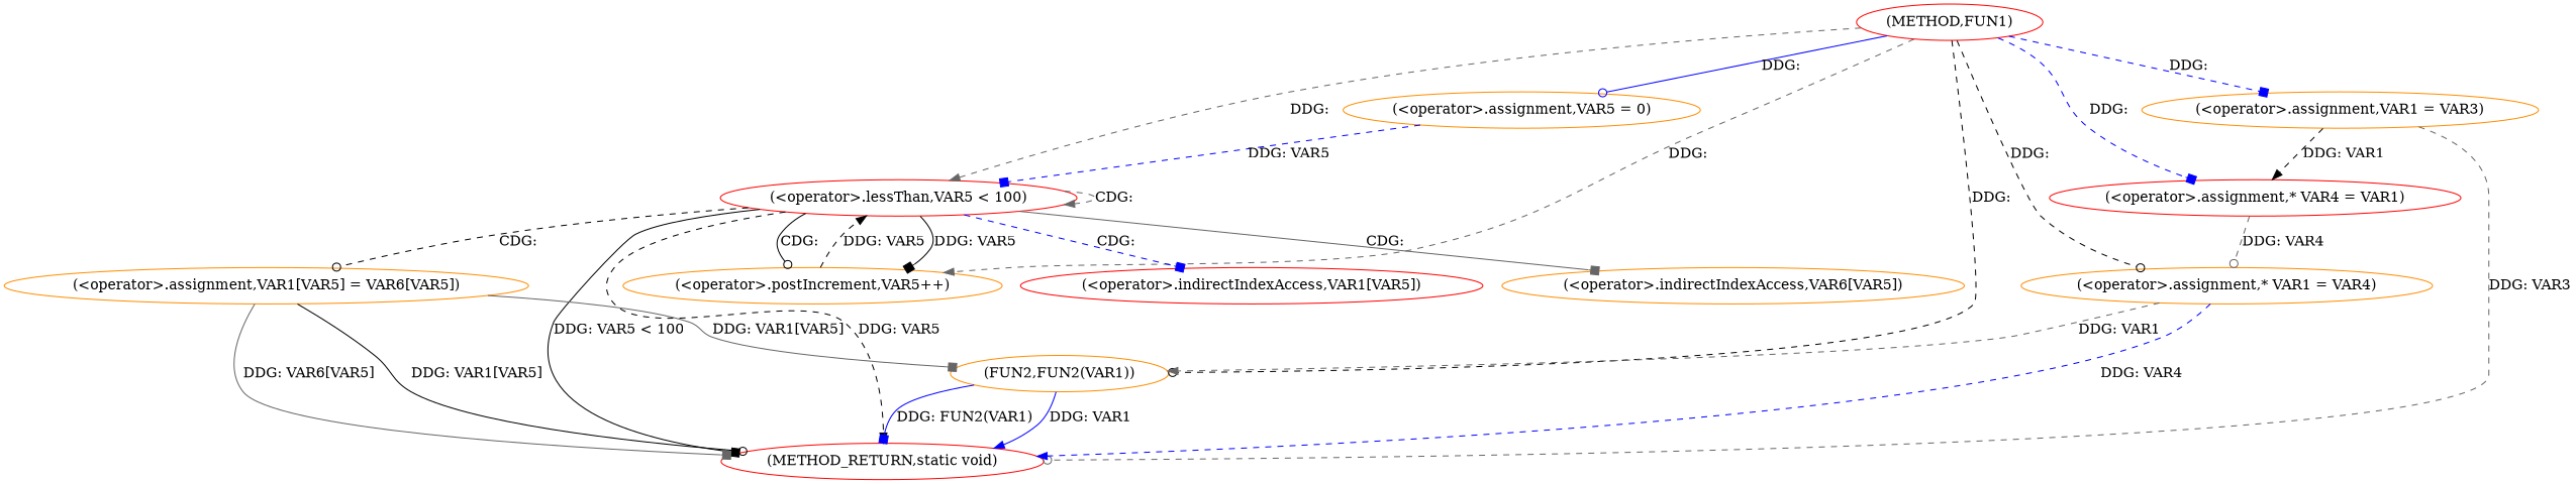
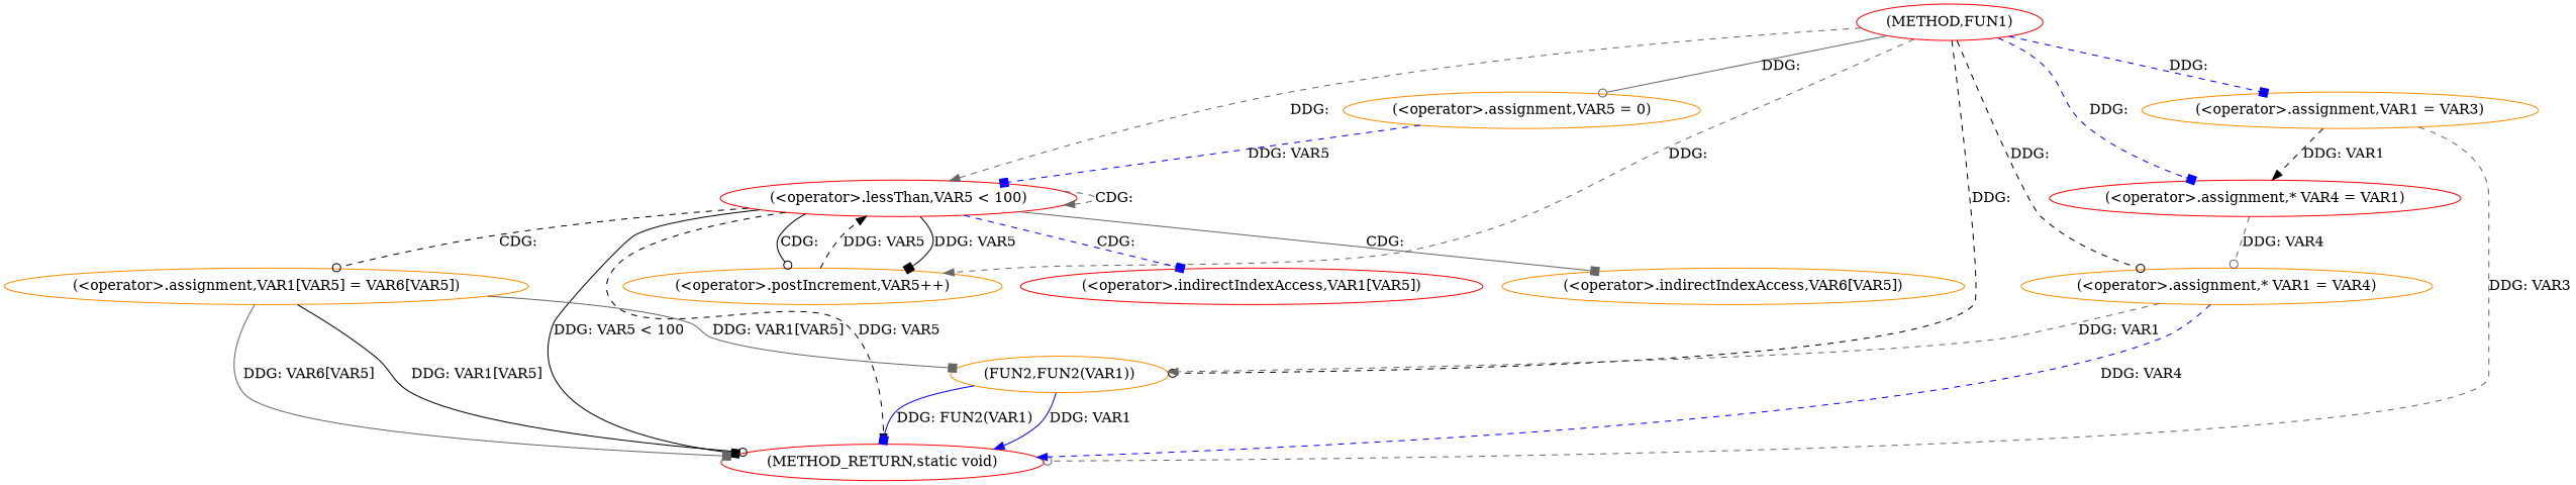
  digraph {
    node [color=darkorange]
    edge [arrowhead=box color=black style=dashed]
    n1 [color=red label="(METHOD,FUN1)"]
    n2 [label="(<operator>.assignment,VAR1 = VAR3)"]
    n3 [color=red label="(<operator>.assignment,* VAR4 = VAR1)"]
    n4 [label="(<operator>.assignment,* VAR1 = VAR4)"]
    n5 [label="(<operator>.assignment,VAR5 = 0)"]
    n6 [color=red label="(<operator>.lessThan,VAR5 < 100)"]
    n7 [label="(<operator>.postIncrement,VAR5++)"]
    n8 [label="(FUN2,FUN2(VAR1))"]
    n9 [color=red label="(METHOD_RETURN,static void)"]
    n10 [label="(<operator>.assignment,VAR1[VAR5] = VAR6[VAR5])"]
    n11 [color=red label="(<operator>.indirectIndexAccess,VAR1[VAR5])"]
    n12 [label="(<operator>.indirectIndexAccess,VAR6[VAR5])"]
    n1 -> n2 [color=blue label="DDG: "]
    n1 -> n3 [color=blue label="DDG: "]
    n1 -> n4 [arrowhead=odot label="DDG: "]
-   n1 -> n5 [arrowhead=odot color=blue label="DDG: " style=solid]
+   n1 -> n5 [arrowhead=odot color=gray40 label="DDG: " style=solid]
    n1 -> n6 [arrowhead=normal color=gray40 label="DDG: "]
    n1 -> n7 [arrowhead=normal color=gray40 label="DDG: "]
    n1 -> n8 [arrowhead=odot label="DDG: "]
    n2 -> n3 [arrowhead=normal label="DDG: VAR1"]
    n2 -> n9 [arrowhead=odot color=gray40 label="DDG: VAR3"]
    n3 -> n4 [arrowhead=odot color=gray40 label="DDG: VAR4"]
    n4 -> n8 [arrowhead=normal color=gray40 label="DDG: VAR1"]
    n4 -> n9 [arrowhead=normal color=blue label="DDG: VAR4"]
    n5 -> n6 [color=blue label="DDG: VAR5"]
    n6 -> n6 [arrowhead=normal color=gray40 label="CDG: "]
    n6 -> n7 [label="DDG: VAR5" style=solid]
    n6 -> n7 [arrowhead=odot label="CDG: " style=solid]
    n6 -> n9 [arrowhead=normal label="DDG: VAR5"]
    n6 -> n9 [label="DDG: VAR5 < 100" style=solid]
    n6 -> n10 [arrowhead=odot label="CDG: "]
    n6 -> n11 [color=blue label="CDG: "]
    n6 -> n12 [color=gray40 label="CDG: " style=solid]
    n7 -> n6 [arrowhead=normal label="DDG: VAR5"]
    n8 -> n9 [arrowhead=normal color=blue label="DDG: VAR1" style=solid]
    n8 -> n9 [color=blue label="DDG: FUN2(VAR1)" style=solid]
    n10 -> n8 [color=gray40 label="DDG: VAR1[VAR5]" style=solid]
    n10 -> n9 [color=gray40 label="DDG: VAR6[VAR5]" style=solid]
    n10 -> n9 [arrowhead=odot label="DDG: VAR1[VAR5]" style=solid]
  }
